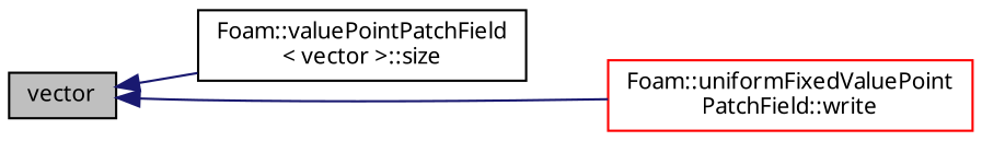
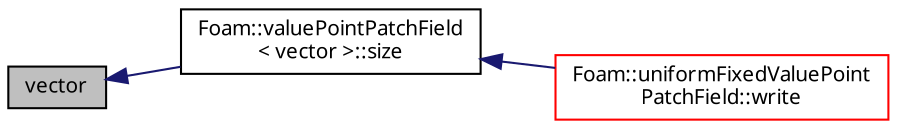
  digraph {
    fontname="Noto Sans"
    rankdir=LR
    node [color=black fontname="Noto Sans" fontsize=10 shape=record]
    edge [color=midnightblue dir=back fontname="Noto Sans" fontsize=10 labelfontname=FreeSans labelfontsize=10 style=solid]
    n1 [fillcolor=grey75 fontcolor=black height=0.2 label=vector style=filled width=0.4]
    n2 [height=0.2 label="Foam::valuePointPatchField\l\< vector \>::size" width=0.4]
    n3 [color=red height=0.2 label="Foam::uniformFixedValuePoint\lPatchField::write" width=0.4]
    n1 -> n2
-   n1 -> n3
+   n2 -> n3
  }
